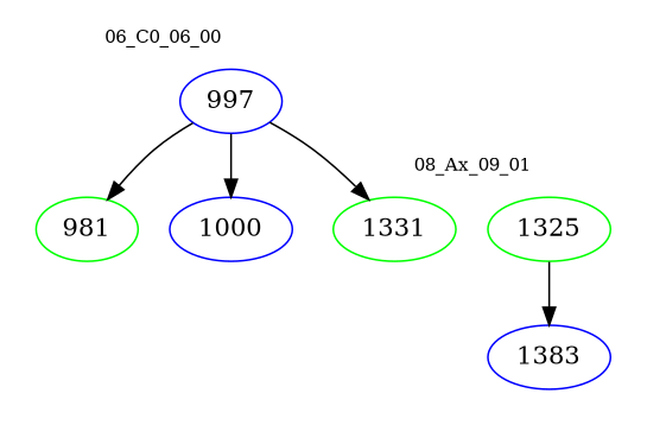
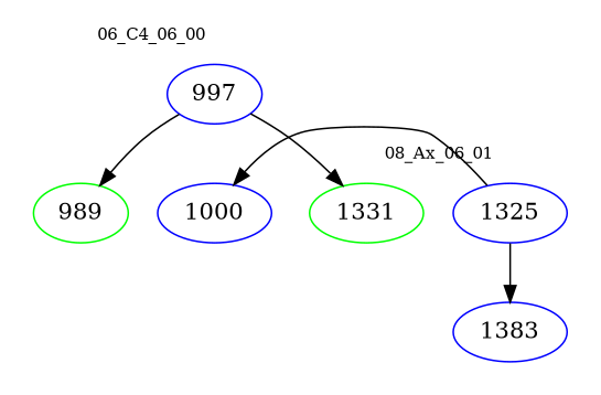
  digraph {
    node [color=blue]
    edge [color=black]
-   n1 [color=green label=1325]
+   n1 [label=1325]
    n2 [color=green label=1331]
    n3 [label=1383]
    n4 [label=997]
-   n5 [color=green label=981]
+   n5 [color=green label=989]
    n6 [label=1000]
    subgraph cluster_1 {
      color=white
      fontsize=10
-     label="08_Ax_09_01"
+     label="08_Ax_06_01"
      n1
      n2
      n3
    }
    subgraph cluster_2 {
      color=white
      fontsize=10
-     label="06_C0_06_00"
+     label="06_C4_06_00"
      n4
      n5
      n6
    }
    n1 -> n3
    n4 -> n2
    n4 -> n5
-   n4 -> n6
+   n1 -> n6
  }
